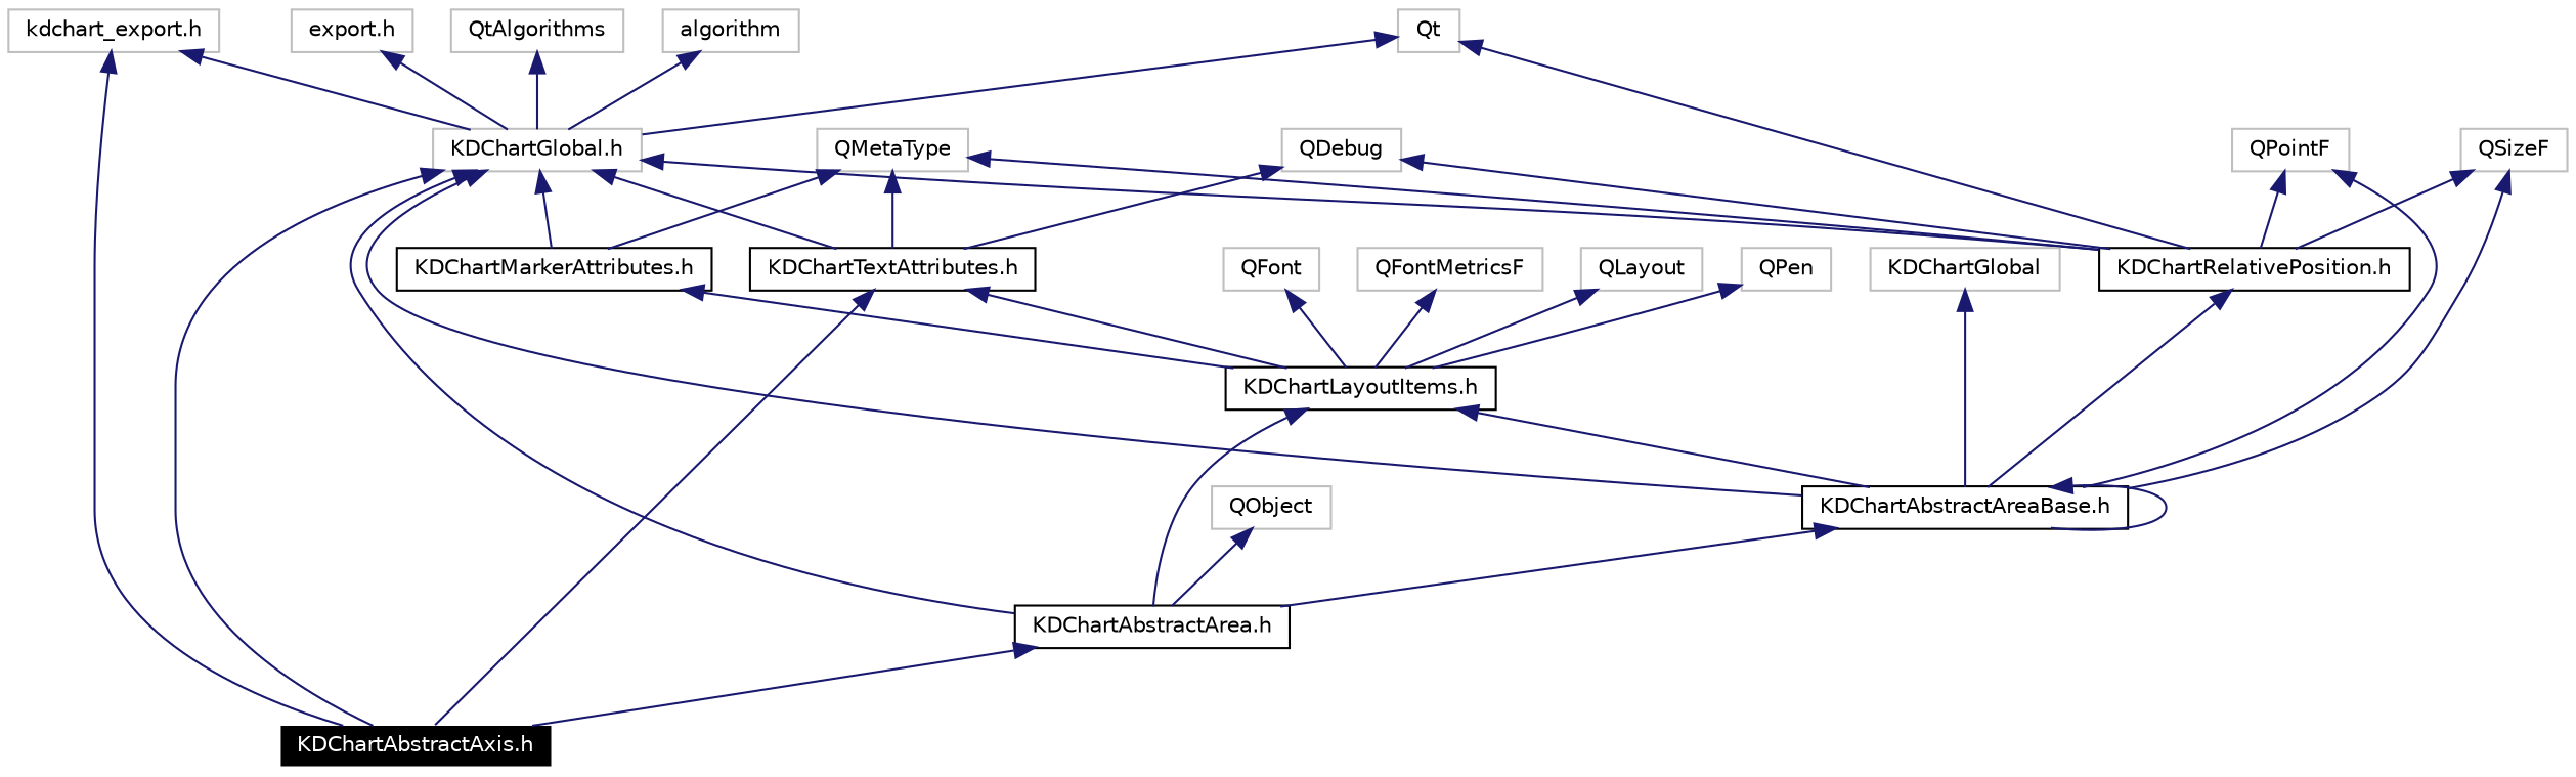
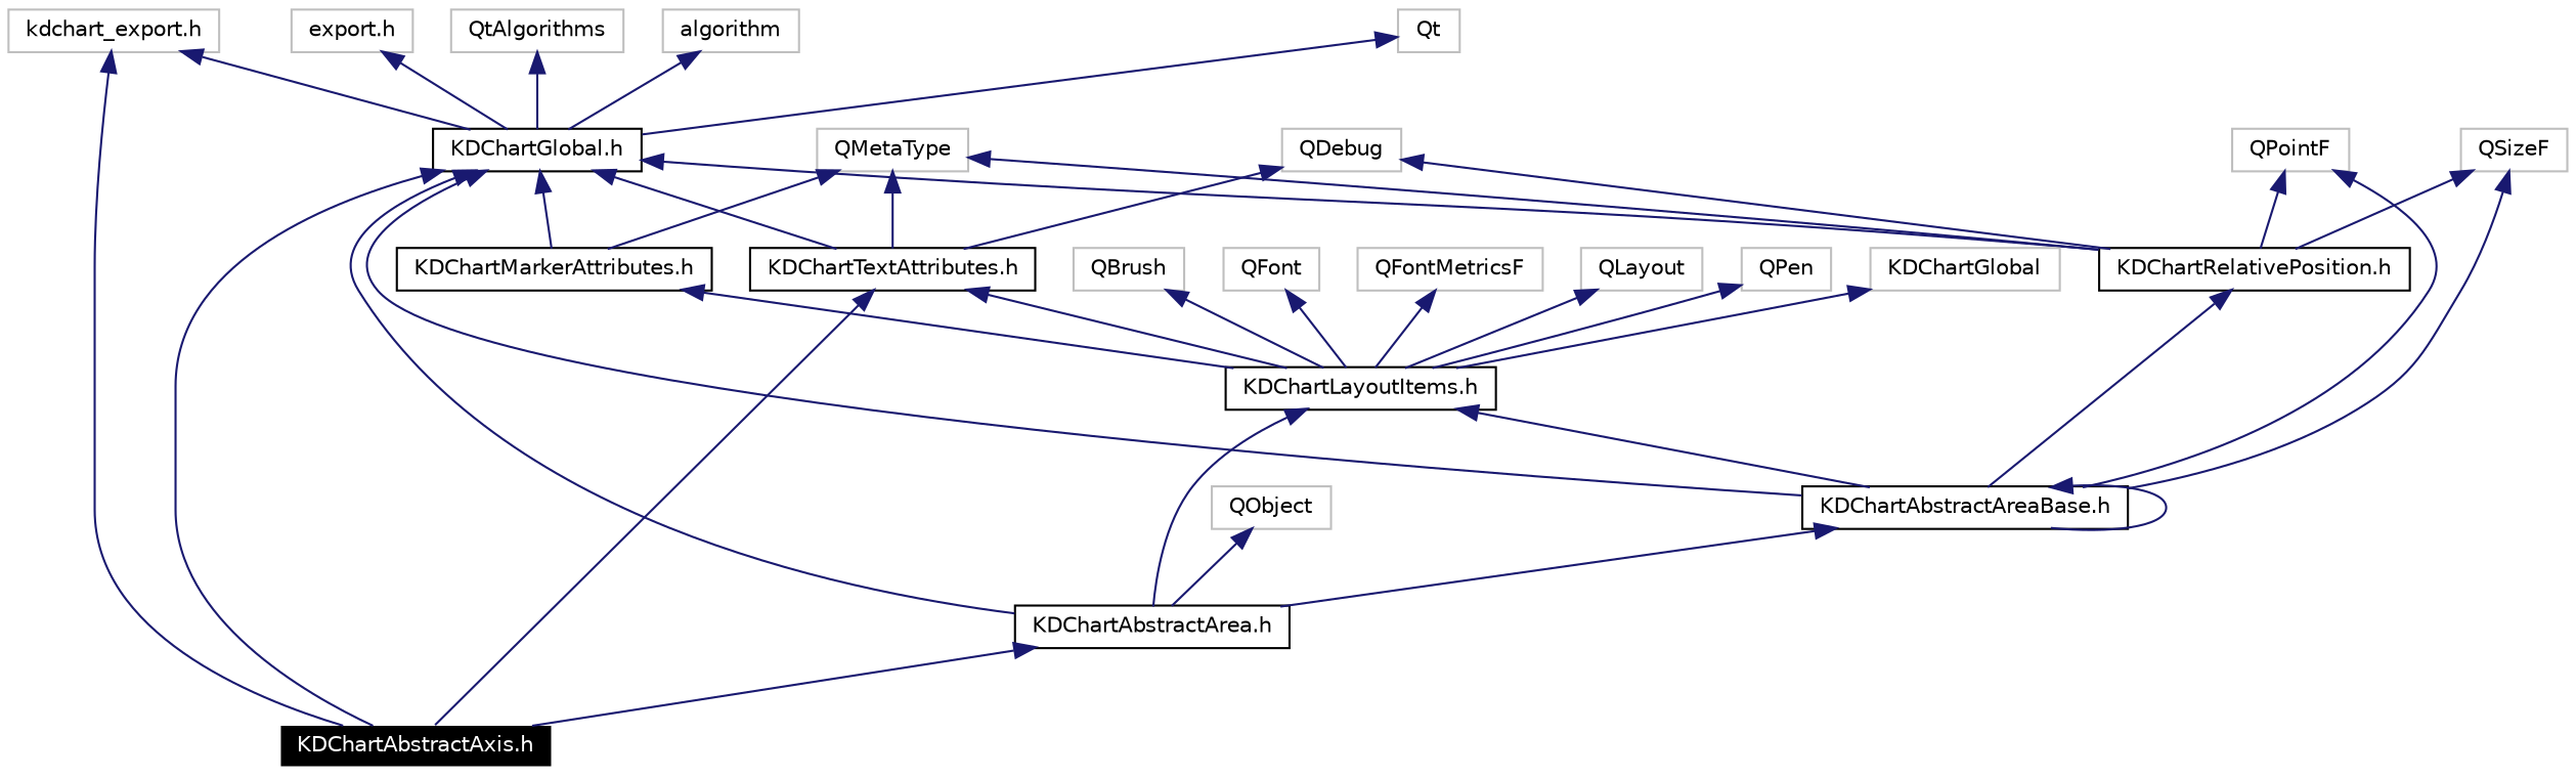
  digraph {
    node [color=grey75 fontname=Helvetica fontsize=10 shape=record]
    edge [color=midnightblue dir=back fontname=Helvetica fontsize=10 labelfontname=Helvetica labelfontsize=10 style=solid]
    n1 [color=white fillcolor=black fontcolor=white height=0.2 label="KDChartAbstractAxis.h" style=filled width=0.4]
    n2 [height=0.2 label="kdchart_export.h" width=0.4]
-   n3 [height=0.2 label="KDChartGlobal.h" width=0.4]
+   n3 [color=black height=0.2 label="KDChartGlobal.h" width=0.4]
    n4 [color=black height=0.2 label="KDChartAbstractArea.h" width=0.4]
    n5 [color=black height=0.2 label="KDChartAbstractAreaBase.h" width=0.4]
    n6 [color=black height=0.2 label="KDChartTextAttributes.h" width=0.4]
    n7 [color=black height=0.2 label="KDChartMarkerAttributes.h" width=0.4]
    n8 [color=black height=0.2 label="KDChartRelativePosition.h" width=0.4]
    n9 [color=black height=0.2 label="KDChartLayoutItems.h" width=0.4]
    n10 [height=0.2 label="export.h" width=0.4]
    n11 [height=0.2 label=QtAlgorithms width=0.4]
    n12 [height=0.2 label=algorithm width=0.4]
    n13 [height=0.2 label=Qt width=0.4]
    n14 [height=0.2 label=QObject width=0.4]
    n15 [height=0.2 label=QPointF width=0.4]
    n16 [height=0.2 label=QSizeF width=0.4]
+   n17 [height=0.2 label=QBrush width=0.4]
    n18 [height=0.2 label=QFont width=0.4]
    n19 [height=0.2 label=QFontMetricsF width=0.4]
    n20 [height=0.2 label=QLayout width=0.4]
    n21 [height=0.2 label=KDChartGlobal width=0.4]
    n22 [height=0.2 label=QPen width=0.4]
    n23 [height=0.2 label=QDebug width=0.4]
    n24 [height=0.2 label=QMetaType width=0.4]
    n2 -> n1
    n2 -> n3
    n3 -> n1
    n3 -> n4
    n3 -> n5
    n3 -> n6
    n3 -> n7
    n3 -> n8
    n4 -> n1
    n5 -> n4
    n5 -> n5
    n6 -> n1
    n6 -> n9
    n7 -> n9
    n8 -> n5
    n9 -> n4
    n9 -> n5
    n10 -> n3
    n11 -> n3
    n12 -> n3
    n13 -> n3
-   n13 -> n8
    n14 -> n4
    n15 -> n5
    n15 -> n8
    n16 -> n5
    n16 -> n8
+   n17 -> n9
    n18 -> n9
    n19 -> n9
    n20 -> n9
-   n21 -> n5
+   n21 -> n9
    n22 -> n9
    n23 -> n6
    n23 -> n8
    n24 -> n6
    n24 -> n7
    n24 -> n8
  }
